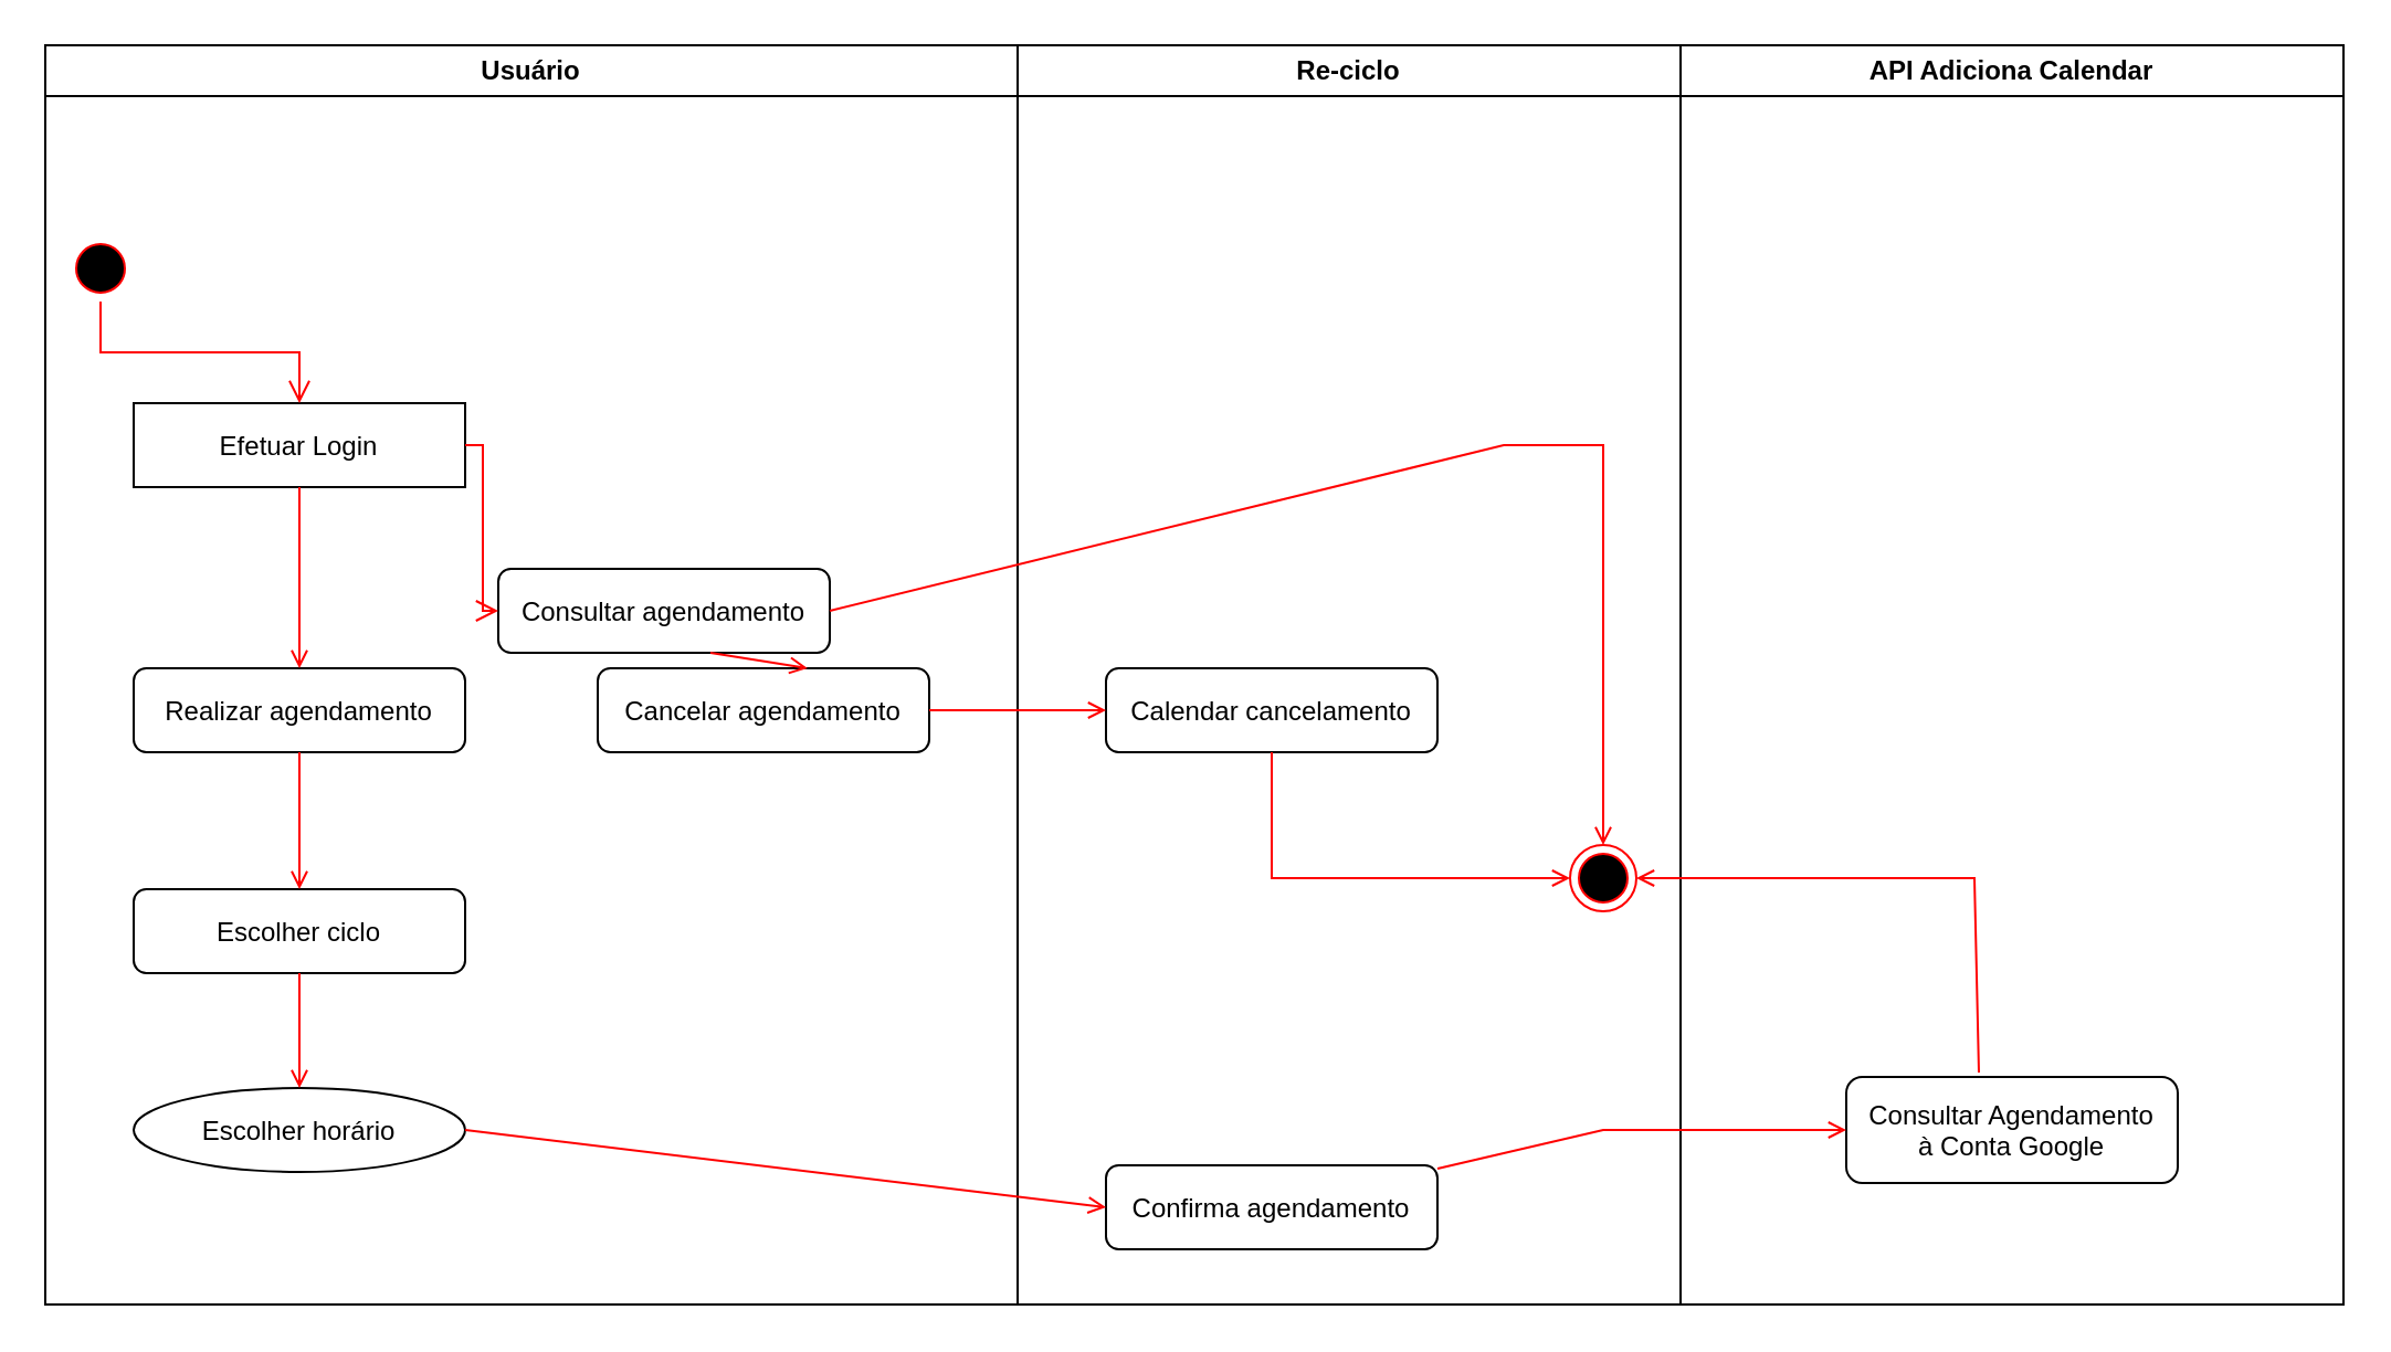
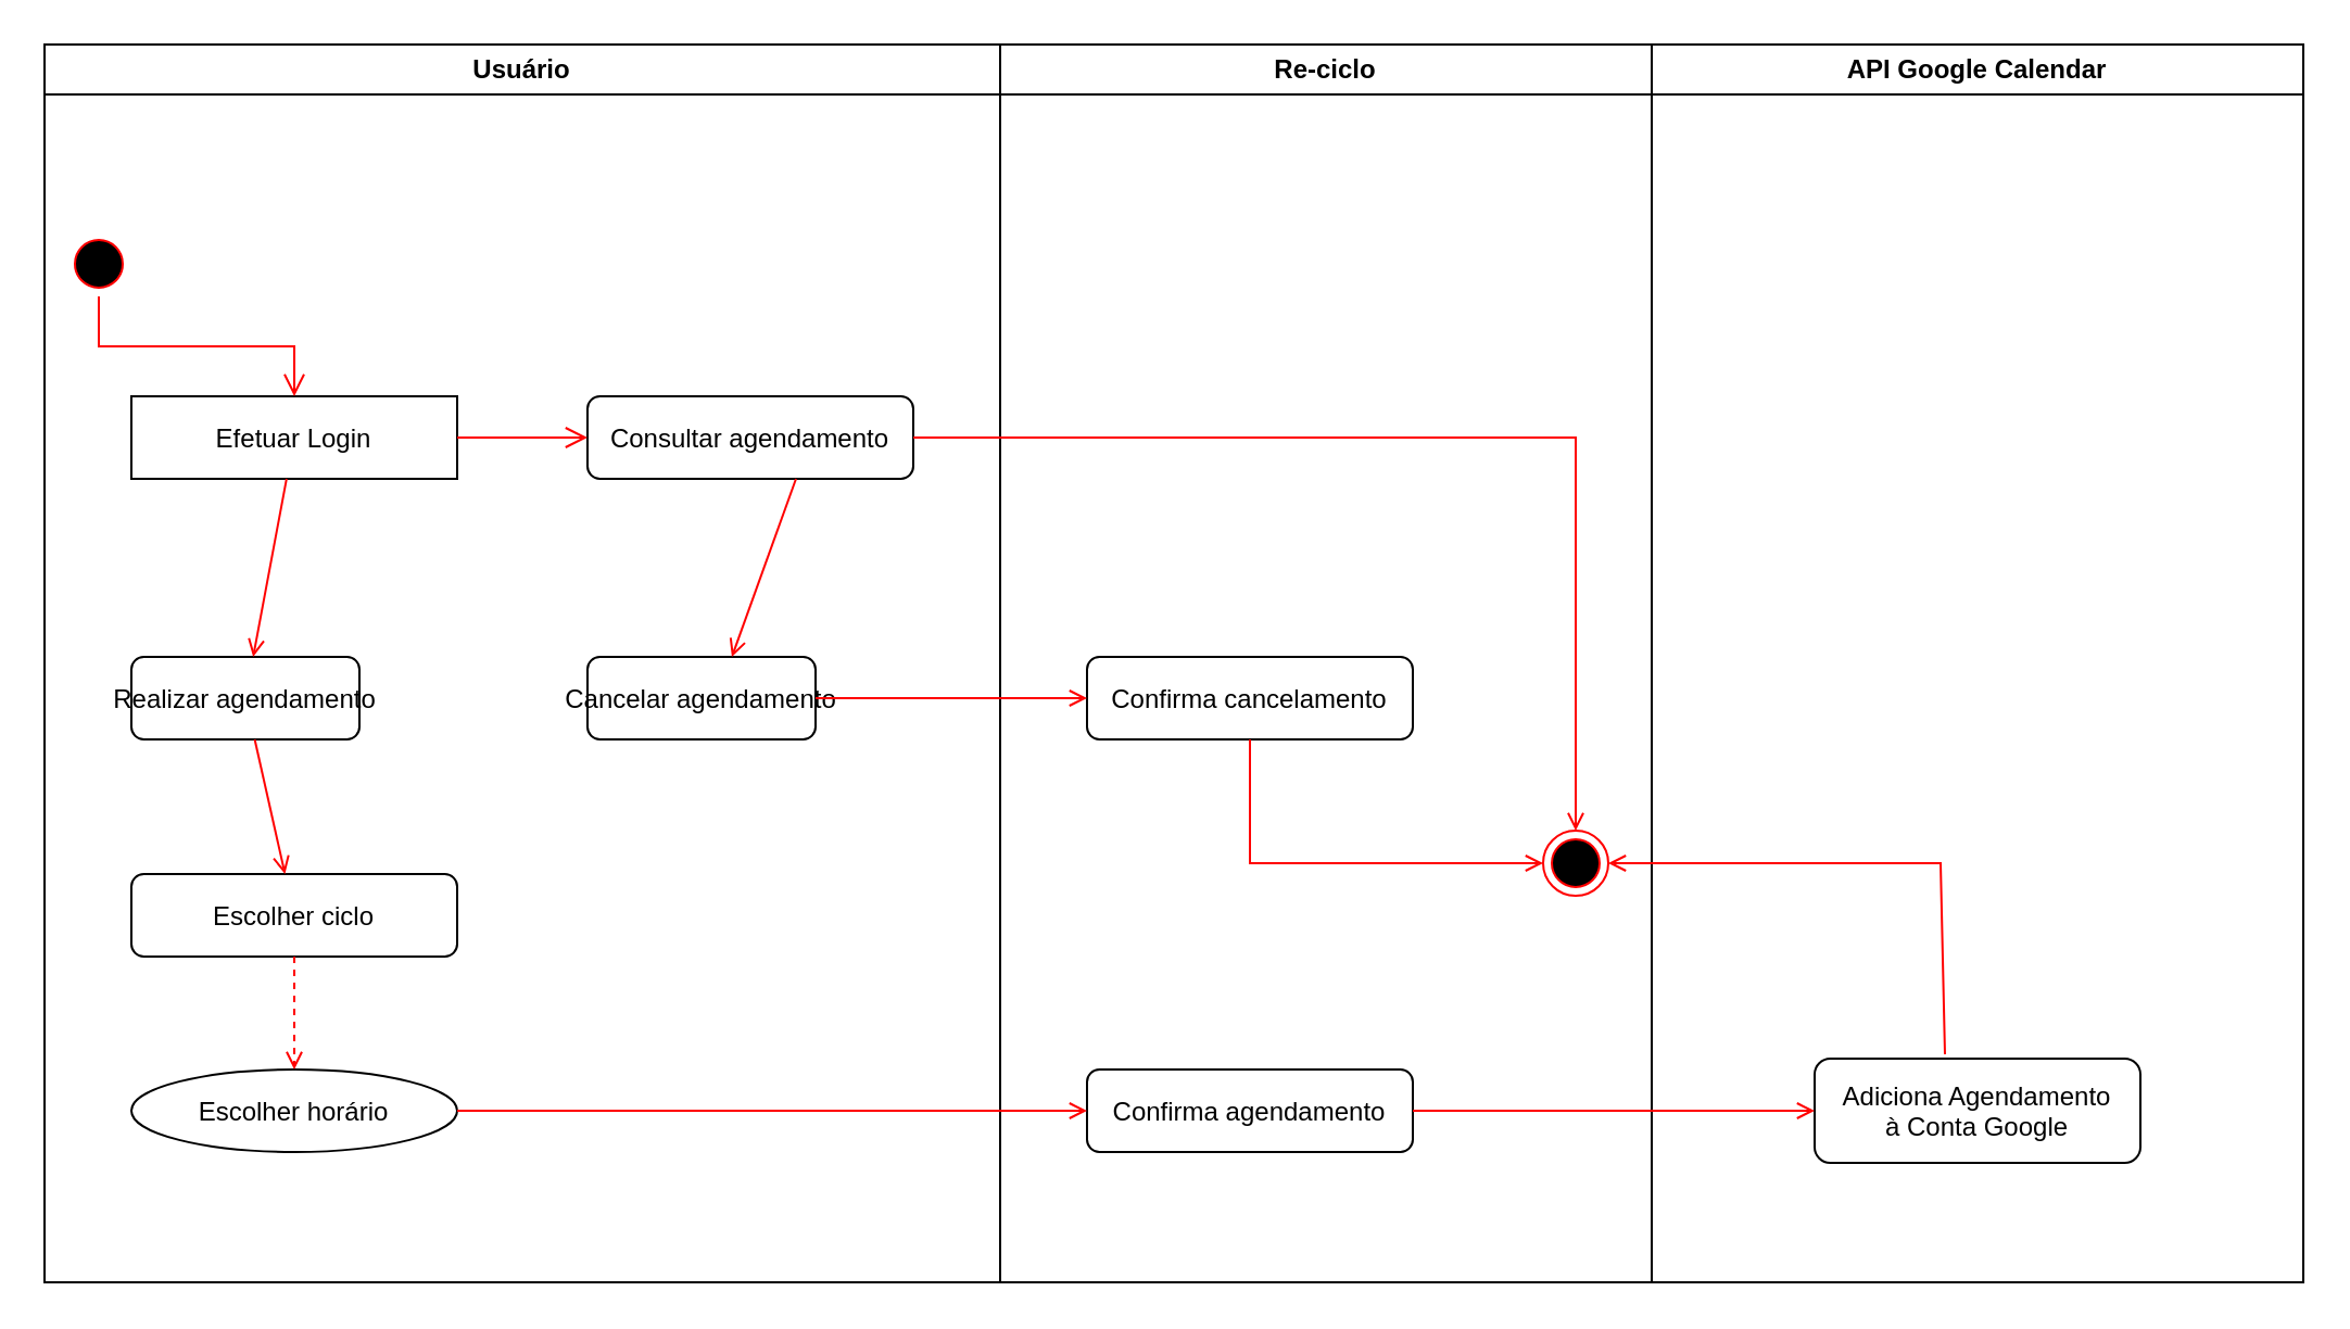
  <mxCell id="0" />
  <mxCell id="1" parent="0" />
  <mxCell id="2" value="Usuário" style="swimlane;whiteSpace=wrap" parent="1" vertex="1"><mxGeometry x="20" y="20" width="440" height="570" as="geometry" /></mxCell>
  <mxCell id="3" value="Efetuar Login" style="rounded=0;" parent="2" vertex="1"><mxGeometry x="40" y="162" width="150" height="38" as="geometry" /></mxCell>
- <mxCell id="4" value="Realizar agendamento" style="rounded=1;" parent="2" vertex="1"><mxGeometry x="40" y="282" width="150" height="38" as="geometry" /></mxCell>
+ <mxCell id="4" value="Realizar agendamento" style="rounded=1;" parent="2" vertex="1"><mxGeometry x="40" y="282" width="105" height="38" as="geometry" /></mxCell>
  <mxCell id="5" value="" style="endArrow=open;strokeColor=#FF0000;endFill=1;rounded=0" parent="2" source="3" target="4" edge="1"><mxGeometry relative="1" as="geometry" /></mxCell>
  <mxCell id="6" value="Escolher ciclo" style="rounded=1;" parent="2" vertex="1"><mxGeometry x="40" y="382" width="150" height="38" as="geometry" /></mxCell>
  <mxCell id="7" value="" style="endArrow=open;strokeColor=#FF0000;endFill=1;rounded=0" parent="2" source="4" target="6" edge="1"><mxGeometry relative="1" as="geometry" /></mxCell>
  <mxCell id="8" value="Escolher horário" style="ellipse;" parent="2" vertex="1"><mxGeometry x="40" y="472" width="150" height="38" as="geometry" /></mxCell>
- <mxCell id="9" value="" style="endArrow=open;strokeColor=#FF0000;endFill=1;rounded=0" parent="2" source="6" target="8" edge="1"><mxGeometry relative="1" as="geometry" /></mxCell>
- <mxCell id="10" value="Consultar agendamento" style="rounded=1;" parent="2" vertex="1"><mxGeometry x="205" y="237" width="150" height="38" as="geometry" /></mxCell>
+ <mxCell id="9" value="" style="endArrow=open;strokeColor=#FF0000;endFill=1;rounded=0;dashed=1;" parent="2" source="6" target="8" edge="1"><mxGeometry relative="1" as="geometry" /></mxCell>
+ <mxCell id="10" value="Consultar agendamento" style="rounded=1;" parent="2" vertex="1"><mxGeometry x="250" y="162" width="150" height="38" as="geometry" /></mxCell>
  <mxCell id="11" value="" style="edgeStyle=elbowEdgeStyle;elbow=horizontal;verticalAlign=bottom;endArrow=open;endSize=8;strokeColor=#FF0000;endFill=1;rounded=0;entryX=0;entryY=0.5;entryDx=0;entryDy=0;exitX=1;exitY=0.5;exitDx=0;exitDy=0;" parent="2" source="3" target="10" edge="1"><mxGeometry x="384.5" y="39.5" as="geometry"><mxPoint x="330" y="50.5" as="targetPoint" /><mxPoint x="260" y="50.5" as="sourcePoint" /></mxGeometry></mxCell>
- <mxCell id="12" value="Cancelar agendamento" style="rounded=1;" parent="2" vertex="1"><mxGeometry x="250" y="282" width="150" height="38" as="geometry" /></mxCell>
+ <mxCell id="12" value="Cancelar agendamento" style="rounded=1;" parent="2" vertex="1"><mxGeometry x="250" y="282" width="105" height="38" as="geometry" /></mxCell>
  <mxCell id="13" value="" style="ellipse;shape=startState;fillColor=#000000;strokeColor=#ff0000;" parent="2" vertex="1"><mxGeometry x="10" y="86" width="30" height="30" as="geometry" /></mxCell>
  <mxCell id="14" value="" style="edgeStyle=elbowEdgeStyle;elbow=horizontal;verticalAlign=bottom;endArrow=open;endSize=8;strokeColor=#FF0000;endFill=1;rounded=0" parent="2" source="13" target="3" edge="1"><mxGeometry x="164.5" y="40" as="geometry"><mxPoint x="179.5" y="110" as="targetPoint" /></mxGeometry></mxCell>
  <mxCell id="15" value="" style="endArrow=open;strokeColor=#FF0000;endFill=1;rounded=0;exitX=0.64;exitY=1;exitDx=0;exitDy=0;exitPerimeter=0;entryX=0.633;entryY=0;entryDx=0;entryDy=0;entryPerimeter=0;" edge="1" parent="2" source="10" target="12"><mxGeometry relative="1" as="geometry"><mxPoint x="330" y="203" as="sourcePoint" /><mxPoint x="330" y="285" as="targetPoint" /><Array as="points" /></mxGeometry></mxCell>
  <mxCell id="16" value="Re-ciclo" style="swimlane;whiteSpace=wrap" parent="1" vertex="1"><mxGeometry x="460" y="20" width="300" height="570" as="geometry" /></mxCell>
- <mxCell id="17" value="Confirma agendamento" style="rounded=1;" parent="16" vertex="1"><mxGeometry x="40" y="507" width="150" height="38" as="geometry" /></mxCell>
+ <mxCell id="17" value="Confirma agendamento" style="rounded=1;" parent="16" vertex="1"><mxGeometry x="40" y="472" width="150" height="38" as="geometry" /></mxCell>
  <mxCell id="18" value="" style="ellipse;html=1;shape=endState;fillColor=#000000;strokeColor=#ff0000;rounded=1;sketch=0;fontColor=#46495D;" parent="16" vertex="1"><mxGeometry x="250" y="362" width="30" height="30" as="geometry" /></mxCell>
- <mxCell id="19" value="Calendar cancelamento" style="rounded=1;" parent="16" vertex="1"><mxGeometry x="40" y="282" width="150" height="38" as="geometry" /></mxCell>
+ <mxCell id="19" value="Confirma cancelamento" style="rounded=1;" parent="16" vertex="1"><mxGeometry x="40" y="282" width="150" height="38" as="geometry" /></mxCell>
  <mxCell id="20" value="" style="endArrow=open;strokeColor=#FF0000;endFill=1;rounded=0;exitX=0.5;exitY=1;exitDx=0;exitDy=0;entryX=0;entryY=0.5;entryDx=0;entryDy=0;" parent="16" source="19" target="18" edge="1"><mxGeometry relative="1" as="geometry"><mxPoint x="150.0" y="252" as="sourcePoint" /><mxPoint x="270" y="377" as="targetPoint" /><Array as="points"><mxPoint x="115" y="377" /></Array></mxGeometry></mxCell>
  <mxCell id="21" value="" style="endArrow=open;strokeColor=#FF0000;endFill=1;rounded=0;exitX=1;exitY=0.5;exitDx=0;exitDy=0;entryX=0;entryY=0.5;entryDx=0;entryDy=0;" parent="1" source="12" target="19" edge="1"><mxGeometry relative="1" as="geometry"><mxPoint x="340" y="270.5" as="sourcePoint" /><mxPoint x="650" y="171" as="targetPoint" /><Array as="points" /></mxGeometry></mxCell>
  <mxCell id="22" value="" style="endArrow=open;strokeColor=#FF0000;endFill=1;rounded=0;entryX=0;entryY=0.5;entryDx=0;entryDy=0;exitX=1;exitY=0.5;exitDx=0;exitDy=0;" parent="1" source="8" target="17" edge="1"><mxGeometry relative="1" as="geometry"><mxPoint x="280" y="370.5" as="sourcePoint" /><mxPoint x="460" y="371" as="targetPoint" /></mxGeometry></mxCell>
  <mxCell id="23" value="" style="endArrow=open;strokeColor=#FF0000;endFill=1;rounded=0;entryX=0.5;entryY=0;entryDx=0;entryDy=0;exitX=1;exitY=0.5;exitDx=0;exitDy=0;" parent="1" source="10" target="18" edge="1"><mxGeometry relative="1" as="geometry"><mxPoint x="510" y="72" as="sourcePoint" /><mxPoint x="902.75" y="72.5" as="targetPoint" /><Array as="points"><mxPoint x="680" y="201" /><mxPoint x="725" y="201" /></Array></mxGeometry></mxCell>
- <mxCell id="24" value="API Adiciona Calendar" style="swimlane;whiteSpace=wrap" vertex="1" parent="1"><mxGeometry x="760" y="20" width="300" height="570" as="geometry" /></mxCell>
- <mxCell id="25" value="Consultar Agendamento&#10;à Conta Google" style="rounded=1;" vertex="1" parent="24"><mxGeometry x="75" y="467" width="150" height="48" as="geometry" /></mxCell>
+ <mxCell id="24" value="API Google Calendar" style="swimlane;whiteSpace=wrap" vertex="1" parent="1"><mxGeometry x="760" y="20" width="300" height="570" as="geometry" /></mxCell>
+ <mxCell id="25" value="Adiciona Agendamento&#10;à Conta Google" style="rounded=1;" vertex="1" parent="24"><mxGeometry x="75" y="467" width="150" height="48" as="geometry" /></mxCell>
  <mxCell id="26" value="" style="endArrow=open;strokeColor=#FF0000;endFill=1;rounded=0;entryX=0;entryY=0.5;entryDx=0;entryDy=0;" parent="1" source="17" target="25" edge="1"><mxGeometry relative="1" as="geometry"><mxPoint x="627.25" y="390" as="sourcePoint" /><mxPoint x="627.25" y="452" as="targetPoint" /><Array as="points"><mxPoint x="725" y="511" /></Array></mxGeometry></mxCell>
  <mxCell id="27" value="" style="endArrow=open;strokeColor=#FF0000;endFill=1;rounded=0;entryX=1;entryY=0.5;entryDx=0;entryDy=0;exitX=0.4;exitY=-0.042;exitDx=0;exitDy=0;exitPerimeter=0;" edge="1" parent="1" source="25" target="18"><mxGeometry relative="1" as="geometry"><mxPoint x="817.5" y="420.5" as="sourcePoint" /><mxPoint x="1002.5" y="420.5" as="targetPoint" /><Array as="points"><mxPoint x="893" y="397" /></Array></mxGeometry></mxCell>
